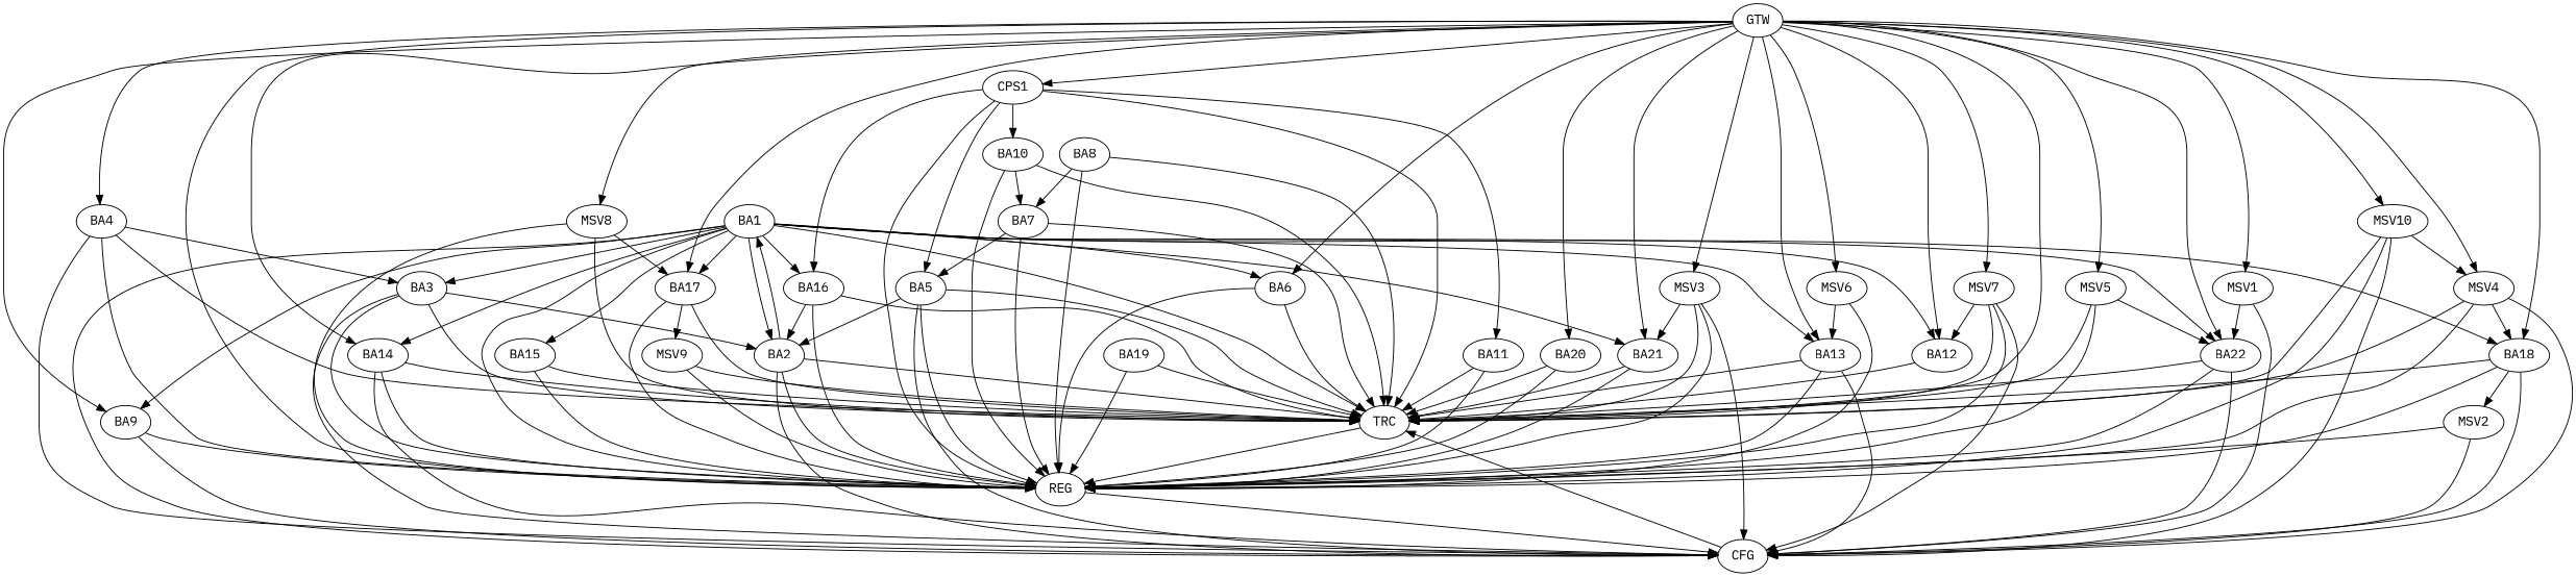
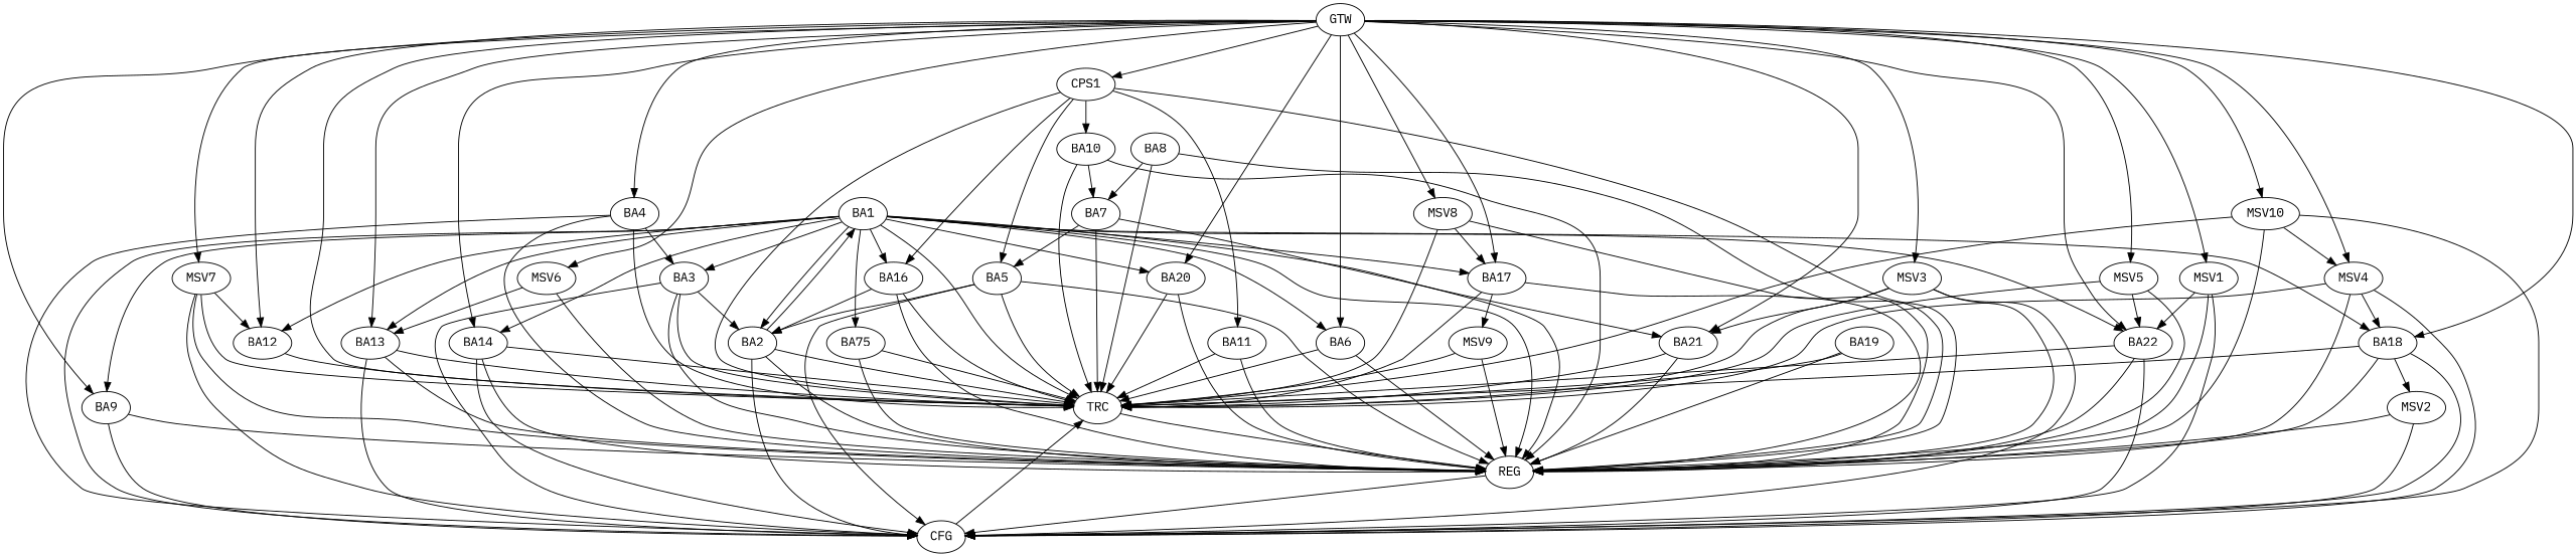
  strict digraph {
    fontname="IBM Plex Mono"
    node [fontname="IBM Plex Mono"]
    edge [fontname="IBM Plex Mono"]
    n1 [label=BA1]
    n2 [label=BA2]
    n3 [label=BA3]
    n4 [label=BA6]
    n5 [label=BA9]
    n6 [label=BA12]
    n7 [label=BA13]
    n8 [label=BA14]
-   n9 [label=BA15]
+   n9 [label=BA75]
    n10 [label=BA16]
    n11 [label=BA17]
    n12 [label=BA18]
    n13 [label=BA20]
    n14 [label=BA21]
    n15 [label=BA22]
    n16 [label=REG]
    n17 [label=CFG]
    n18 [label=TRC]
    n19 [label=BA11]
    n20 [label=MSV9]
    n21 [label=MSV2]
    n22 [label=BA4]
    n23 [label=BA5]
    n24 [label=BA7]
    n25 [label=BA8]
    n26 [label=BA10]
    n27 [label=BA19]
    n28 [label=CPS1]
    n29 [label=GTW]
    n30 [label=MSV1]
    n31 [label=MSV3]
    n32 [label=MSV4]
    n33 [label=MSV5]
    n34 [label=MSV6]
    n35 [label=MSV7]
    n36 [label=MSV8]
    n37 [label=MSV10]
    n1 -> n2
    n1 -> n3
    n1 -> n4
    n1 -> n5
    n1 -> n6
    n1 -> n7
    n1 -> n8
    n1 -> n9
    n1 -> n10
    n1 -> n11
    n1 -> n12
+   n1 -> n13
    n1 -> n14
    n1 -> n15
    n1 -> n16
    n1 -> n17
    n1 -> n18
    n2 -> n1
    n2 -> n16
    n2 -> n17
    n2 -> n18
    n3 -> n2
    n3 -> n16
    n3 -> n17
    n3 -> n18
    n4 -> n16
    n4 -> n18
    n5 -> n16
    n5 -> n17
    n6 -> n18
    n7 -> n16
    n7 -> n17
    n7 -> n18
    n8 -> n16
    n8 -> n17
    n8 -> n18
    n9 -> n16
    n9 -> n18
    n10 -> n2
    n10 -> n16
    n10 -> n18
    n11 -> n16
    n11 -> n18
    n11 -> n20
    n12 -> n16
    n12 -> n17
    n12 -> n18
    n12 -> n21
    n13 -> n16
    n13 -> n18
    n14 -> n16
    n14 -> n18
    n15 -> n16
    n15 -> n17
    n15 -> n18
    n16 -> n17
    n17 -> n18
    n18 -> n16
    n19 -> n16
    n19 -> n18
    n20 -> n16
    n20 -> n18
    n21 -> n16
    n21 -> n17
    n22 -> n3
    n22 -> n16
    n22 -> n17
    n22 -> n18
    n23 -> n2
    n23 -> n16
    n23 -> n17
    n23 -> n18
    n24 -> n16
    n24 -> n18
    n24 -> n23
    n25 -> n16
    n25 -> n18
    n25 -> n24
    n26 -> n16
    n26 -> n18
    n26 -> n24
    n27 -> n16
    n27 -> n18
    n28 -> n10
    n28 -> n16
    n28 -> n18
    n28 -> n19
    n28 -> n23
    n28 -> n26
    n29 -> n4
    n29 -> n5
    n29 -> n6
    n29 -> n7
    n29 -> n8
    n29 -> n11
    n29 -> n12
    n29 -> n13
    n29 -> n14
    n29 -> n15
    n29 -> n18
    n29 -> n22
    n29 -> n28
    n29 -> n30
    n29 -> n31
    n29 -> n32
    n29 -> n33
    n29 -> n34
    n29 -> n35
    n29 -> n36
    n29 -> n37
    n30 -> n15
-   n29 -> n16
+   n30 -> n16
    n30 -> n17
    n31 -> n14
    n31 -> n16
    n31 -> n17
    n31 -> n18
    n32 -> n12
    n32 -> n16
    n32 -> n17
    n32 -> n18
    n33 -> n15
    n33 -> n16
    n33 -> n18
    n34 -> n7
    n34 -> n16
    n35 -> n6
    n35 -> n16
    n35 -> n17
    n35 -> n18
    n36 -> n11
    n36 -> n16
    n36 -> n18
    n37 -> n16
    n37 -> n17
    n37 -> n18
    n37 -> n32
  }
